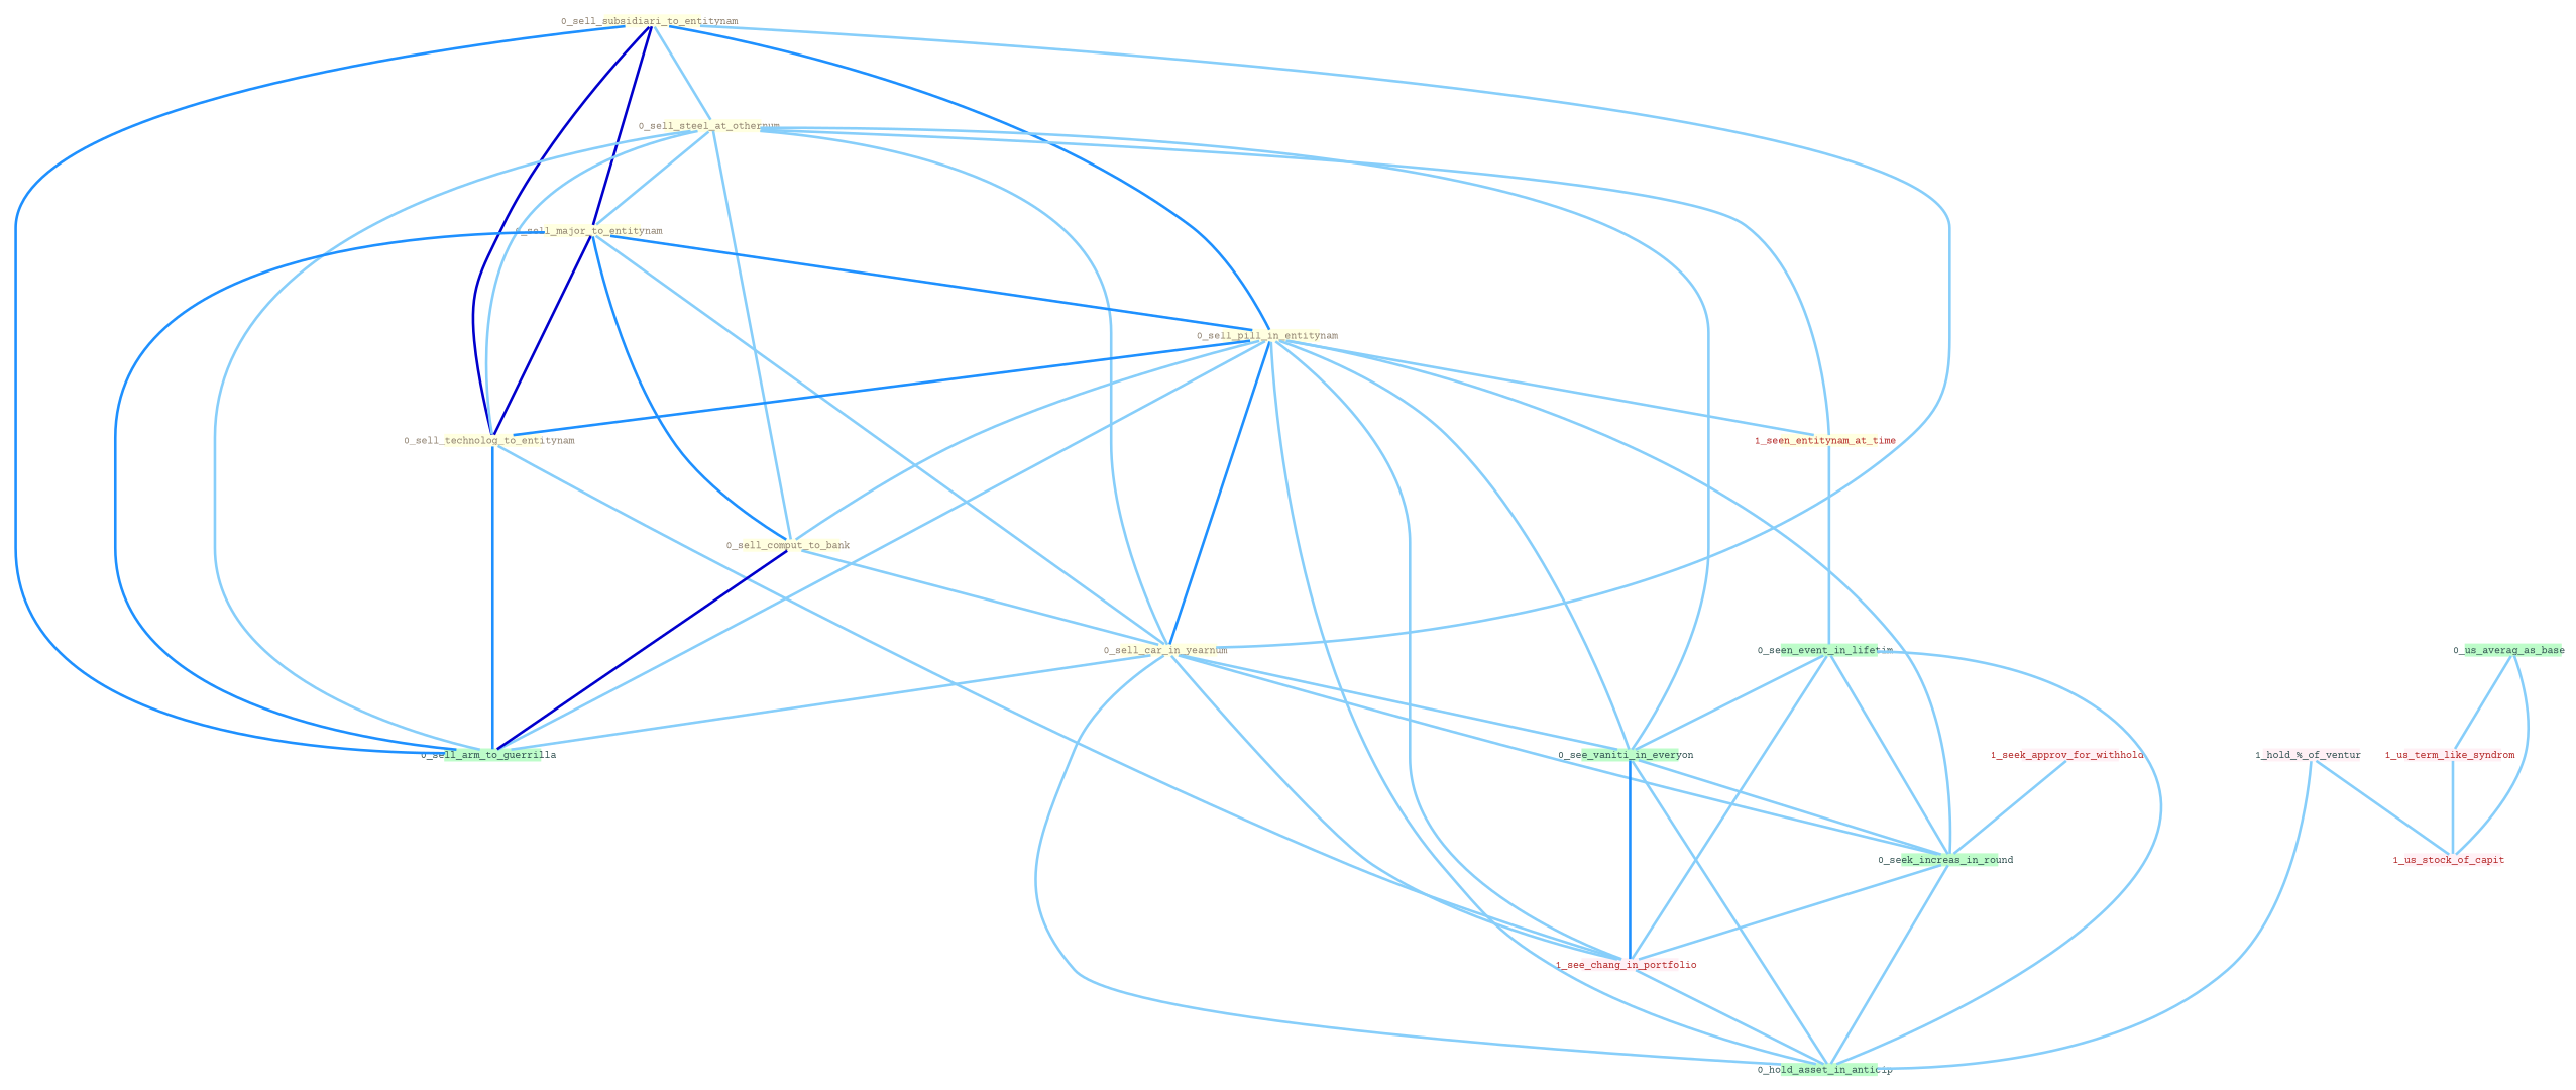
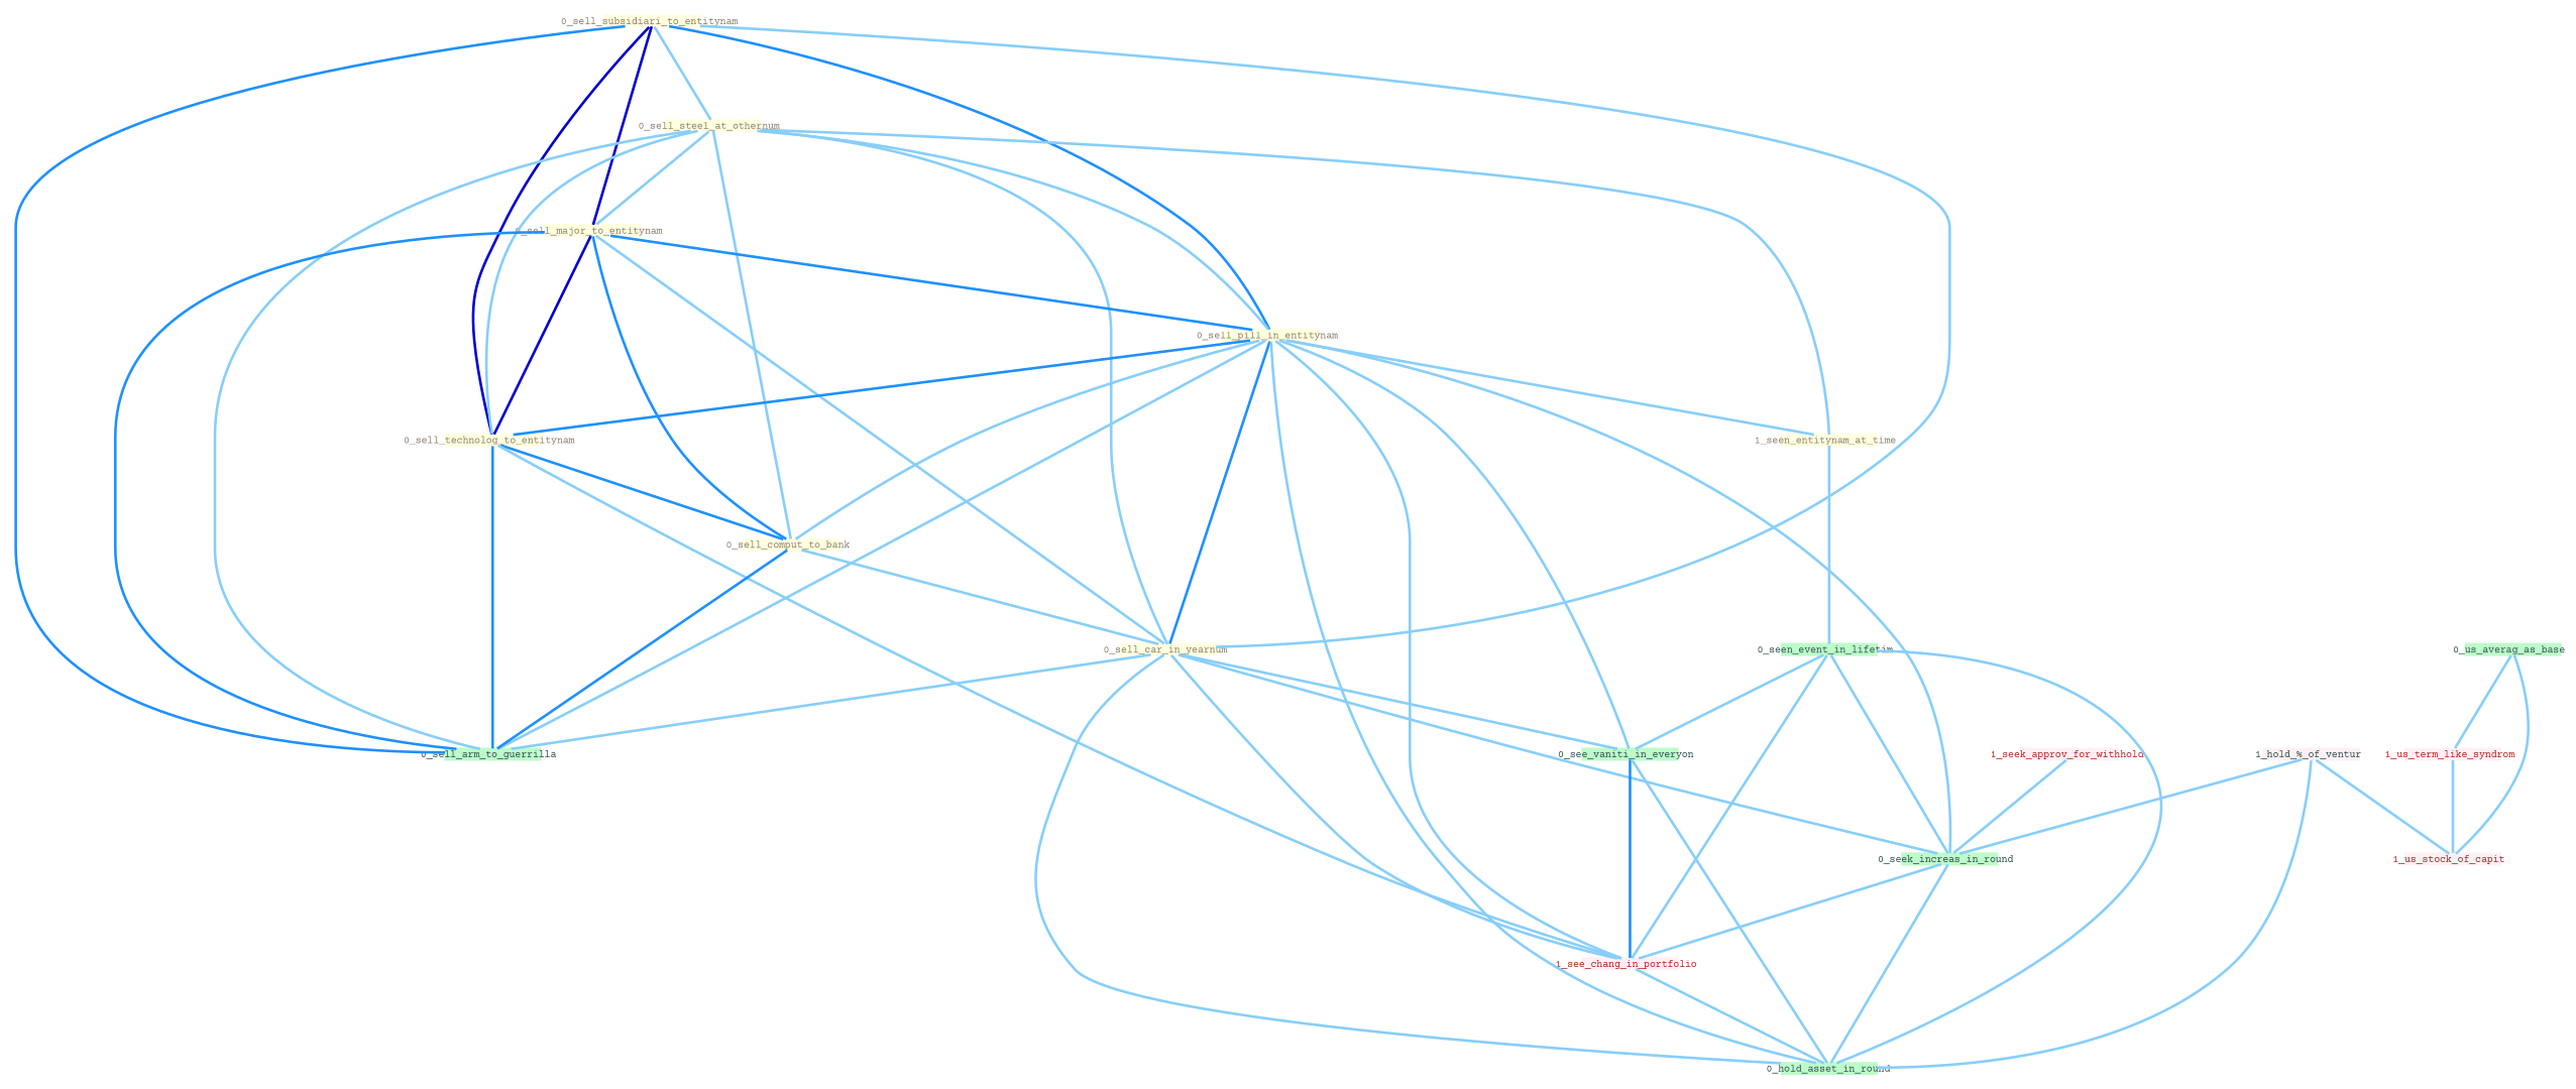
  graph {
    fontname="Courier Prime"
    node [color="#ffffe0" fixedsize=true fontcolor="#8b7d6b" fontname="Courier Prime" fontsize=4 shape=polygon style=filled]
    edge [color="#87cefa" fontname="Courier Prime" w=1]
    "0_sell_subsidiari_to_entitynam " [height=.06 width=.5]
    "0_sell_steel_at_othernum " [height=.06 width=.5]
    "0_sell_major_to_entitynam " [height=.06 width=.5]
    "0_sell_pill_in_entitynam " [height=.06 width=.5]
    "0_sell_technolog_to_entitynam " [height=.06 width=.5]
-   "1_seen_entitynam_at_time " [fontcolor="#b22222" height=.06 width=.5]
+   "1_seen_entitynam_at_time " [height=.06 width=.5]
    "0_sell_comput_to_bank " [height=.06 width=.5]
    "0_sell_car_in_yearnum " [height=.06 width=.5]
    "1_us_term_like_syndrom " [color="#fff0f5" fontcolor="#b22222" height=.06 width=.5]
    "1_seek_approv_for_withhold " [color="#fff0f5" fontcolor="#b22222" height=.06 width=.5]
    "1_hold_%_of_ventur " [color="#fff0f5" fontcolor="#2f4f4f" height=.06 width=.5]
    "1_us_stock_of_capit " [color="#fff0f5" fontcolor="#b22222" height=.06 width=.5]
    "1_see_chang_in_portfolio " [color="#fff0f5" fontcolor="#b22222" height=.06 width=.5]
    "0_sell_arm_to_guerrilla " [color="#BDFCC9" fontcolor="#2f4f4f" height=.06 width=.5]
    "0_see_vaniti_in_everyon " [color="#BDFCC9" fontcolor="#2f4f4f" height=.06 width=.5]
    "0_seek_increas_in_round " [color="#BDFCC9" fontcolor="#2f4f4f" height=.06 width=.5]
-   "0_hold_asset_in_anticip " [color="#BDFCC9" fontcolor="#2f4f4f" height=.06 width=.5]
+   "0_hold_asset_in_anticip " [color="#BDFCC9" fontcolor="#2f4f4f" height=.06 width=.5 label="0_hold_asset_in_round"]
    "0_seen_event_in_lifetim " [color="#BDFCC9" fontcolor="#2f4f4f" height=.06 width=.5]
    "0_us_averag_as_base " [color="#BDFCC9" fontcolor="#2f4f4f" height=.06 width=.5]
    subgraph sub_1 {
      "0_sell_subsidiari_to_entitynam "
      "0_sell_steel_at_othernum "
      "0_sell_major_to_entitynam "
      "0_sell_pill_in_entitynam "
      "0_sell_technolog_to_entitynam "
      "1_seen_entitynam_at_time "
      "0_sell_comput_to_bank "
      "0_sell_car_in_yearnum "
    }
    subgraph sub_2 {
      "1_us_term_like_syndrom "
      "1_seek_approv_for_withhold "
      "1_hold_%_of_ventur "
      "1_us_stock_of_capit "
      "1_see_chang_in_portfolio "
    }
    "0_sell_subsidiari_to_entitynam " -- "0_sell_steel_at_othernum "
    "0_sell_subsidiari_to_entitynam " -- "0_sell_major_to_entitynam " [color="#0000cd" w=3]
    "0_sell_subsidiari_to_entitynam " -- "0_sell_pill_in_entitynam " [color="#1e90ff" w=2]
    "0_sell_subsidiari_to_entitynam " -- "0_sell_technolog_to_entitynam " [color="#0000cd" w=3]
    "0_sell_subsidiari_to_entitynam " -- "0_sell_car_in_yearnum "
    "0_sell_subsidiari_to_entitynam " -- "0_sell_arm_to_guerrilla " [color="#1e90ff" w=2]
    "0_sell_steel_at_othernum " -- "0_sell_major_to_entitynam "
-   "0_sell_steel_at_othernum " -- "0_see_vaniti_in_everyon "
+   "0_sell_steel_at_othernum " -- "0_sell_pill_in_entitynam "
    "0_sell_steel_at_othernum " -- "0_sell_technolog_to_entitynam "
    "0_sell_steel_at_othernum " -- "1_seen_entitynam_at_time "
    "0_sell_steel_at_othernum " -- "0_sell_comput_to_bank "
    "0_sell_steel_at_othernum " -- "0_sell_car_in_yearnum "
    "0_sell_steel_at_othernum " -- "0_sell_arm_to_guerrilla "
    "0_sell_major_to_entitynam " -- "0_sell_pill_in_entitynam " [color="#1e90ff" w=2]
    "0_sell_major_to_entitynam " -- "0_sell_technolog_to_entitynam " [color="#0000cd" w=3]
    "0_sell_major_to_entitynam " -- "0_sell_comput_to_bank " [color="#1e90ff" w=2]
    "0_sell_major_to_entitynam " -- "0_sell_car_in_yearnum "
    "0_sell_major_to_entitynam " -- "0_sell_arm_to_guerrilla " [color="#1e90ff" w=2]
    "0_sell_pill_in_entitynam " -- "0_sell_technolog_to_entitynam " [color="#1e90ff" w=2]
    "0_sell_pill_in_entitynam " -- "1_seen_entitynam_at_time "
    "0_sell_pill_in_entitynam " -- "0_sell_comput_to_bank "
    "0_sell_pill_in_entitynam " -- "0_sell_car_in_yearnum " [color="#1e90ff" w=2]
    "0_sell_pill_in_entitynam " -- "1_see_chang_in_portfolio "
    "0_sell_pill_in_entitynam " -- "0_sell_arm_to_guerrilla "
    "0_sell_pill_in_entitynam " -- "0_see_vaniti_in_everyon "
    "0_sell_pill_in_entitynam " -- "0_seek_increas_in_round "
    "0_sell_pill_in_entitynam " -- "0_hold_asset_in_anticip "
+   "0_sell_technolog_to_entitynam " -- "0_sell_comput_to_bank " [color="#1e90ff" w=2]
    "0_sell_technolog_to_entitynam " -- "1_see_chang_in_portfolio "
    "0_sell_technolog_to_entitynam " -- "0_sell_arm_to_guerrilla " [color="#1e90ff" w=2]
    "1_seen_entitynam_at_time " -- "0_seen_event_in_lifetim "
    "0_sell_comput_to_bank " -- "0_sell_car_in_yearnum "
-   "0_sell_comput_to_bank " -- "0_sell_arm_to_guerrilla " [color="#0000cd" w=2]
+   "0_sell_comput_to_bank " -- "0_sell_arm_to_guerrilla " [color="#1e90ff" w=2]
    "0_sell_car_in_yearnum " -- "1_see_chang_in_portfolio "
    "0_sell_car_in_yearnum " -- "0_sell_arm_to_guerrilla "
    "0_sell_car_in_yearnum " -- "0_see_vaniti_in_everyon "
    "0_sell_car_in_yearnum " -- "0_seek_increas_in_round "
    "0_sell_car_in_yearnum " -- "0_hold_asset_in_anticip "
    "1_us_term_like_syndrom " -- "1_us_stock_of_capit "
    "1_seek_approv_for_withhold " -- "0_seek_increas_in_round "
    "1_hold_%_of_ventur " -- "1_us_stock_of_capit "
    "1_hold_%_of_ventur " -- "0_hold_asset_in_anticip "
    "1_see_chang_in_portfolio " -- "0_hold_asset_in_anticip "
    "0_see_vaniti_in_everyon " -- "1_see_chang_in_portfolio " [color="#1e90ff" w=2]
-   "0_see_vaniti_in_everyon " -- "0_seek_increas_in_round "
+   "1_hold_%_of_ventur " -- "0_seek_increas_in_round "
    "0_see_vaniti_in_everyon " -- "0_hold_asset_in_anticip "
    "0_seek_increas_in_round " -- "1_see_chang_in_portfolio "
    "0_seek_increas_in_round " -- "0_hold_asset_in_anticip "
    "0_seen_event_in_lifetim " -- "1_see_chang_in_portfolio "
    "0_seen_event_in_lifetim " -- "0_see_vaniti_in_everyon "
    "0_seen_event_in_lifetim " -- "0_seek_increas_in_round "
    "0_seen_event_in_lifetim " -- "0_hold_asset_in_anticip "
    "0_us_averag_as_base " -- "1_us_term_like_syndrom "
    "0_us_averag_as_base " -- "1_us_stock_of_capit "
  }
